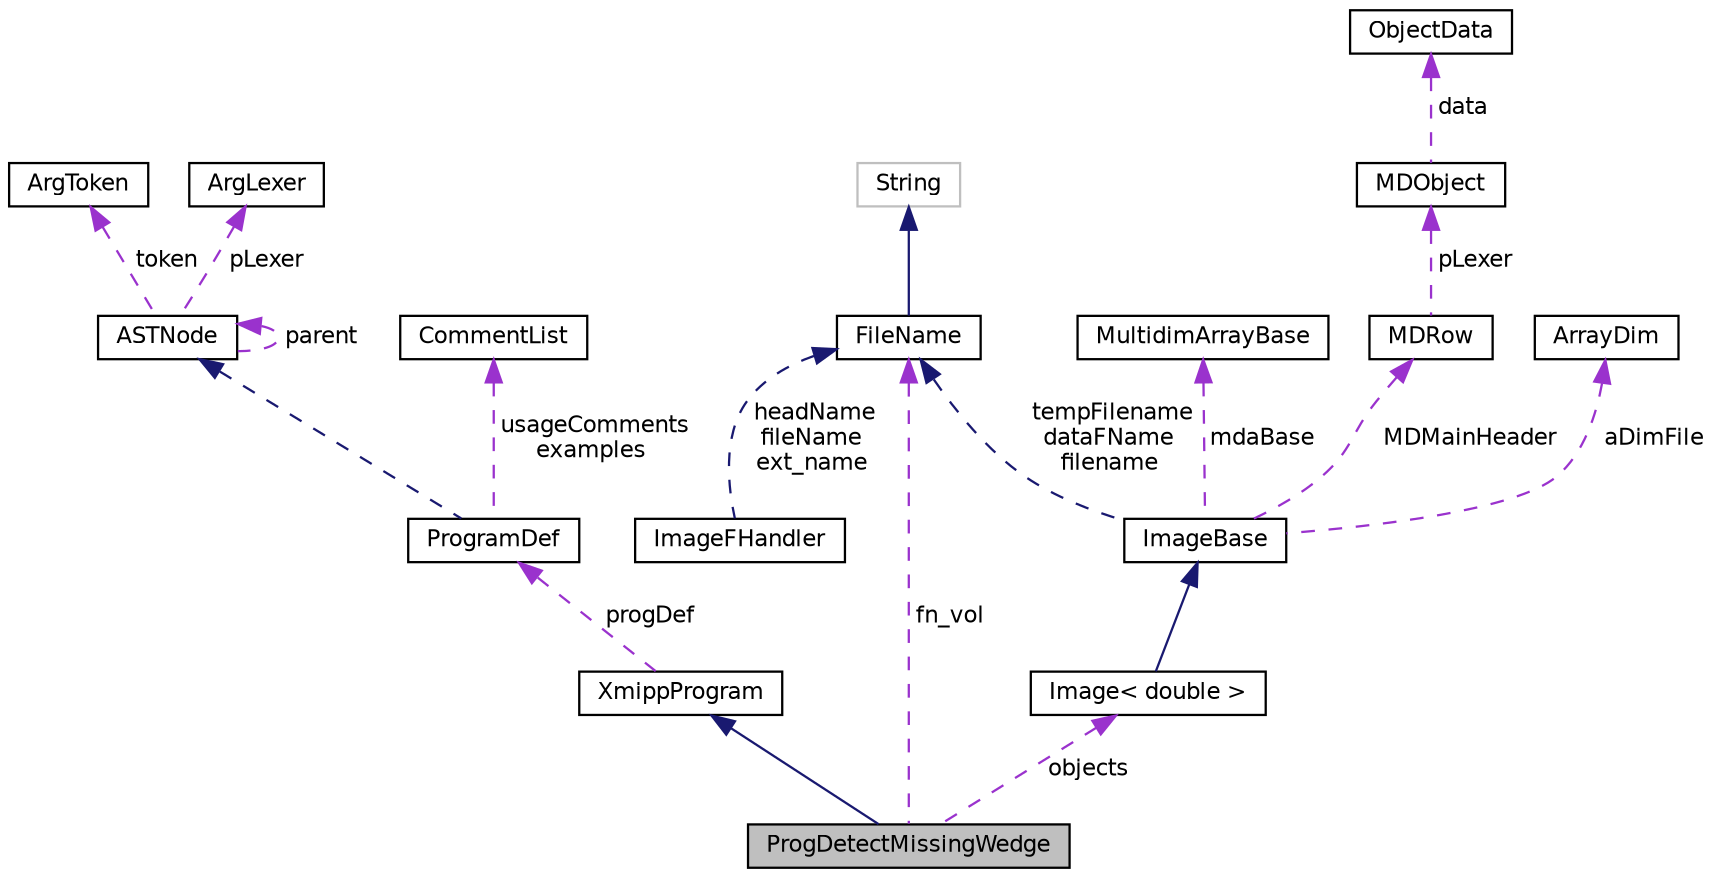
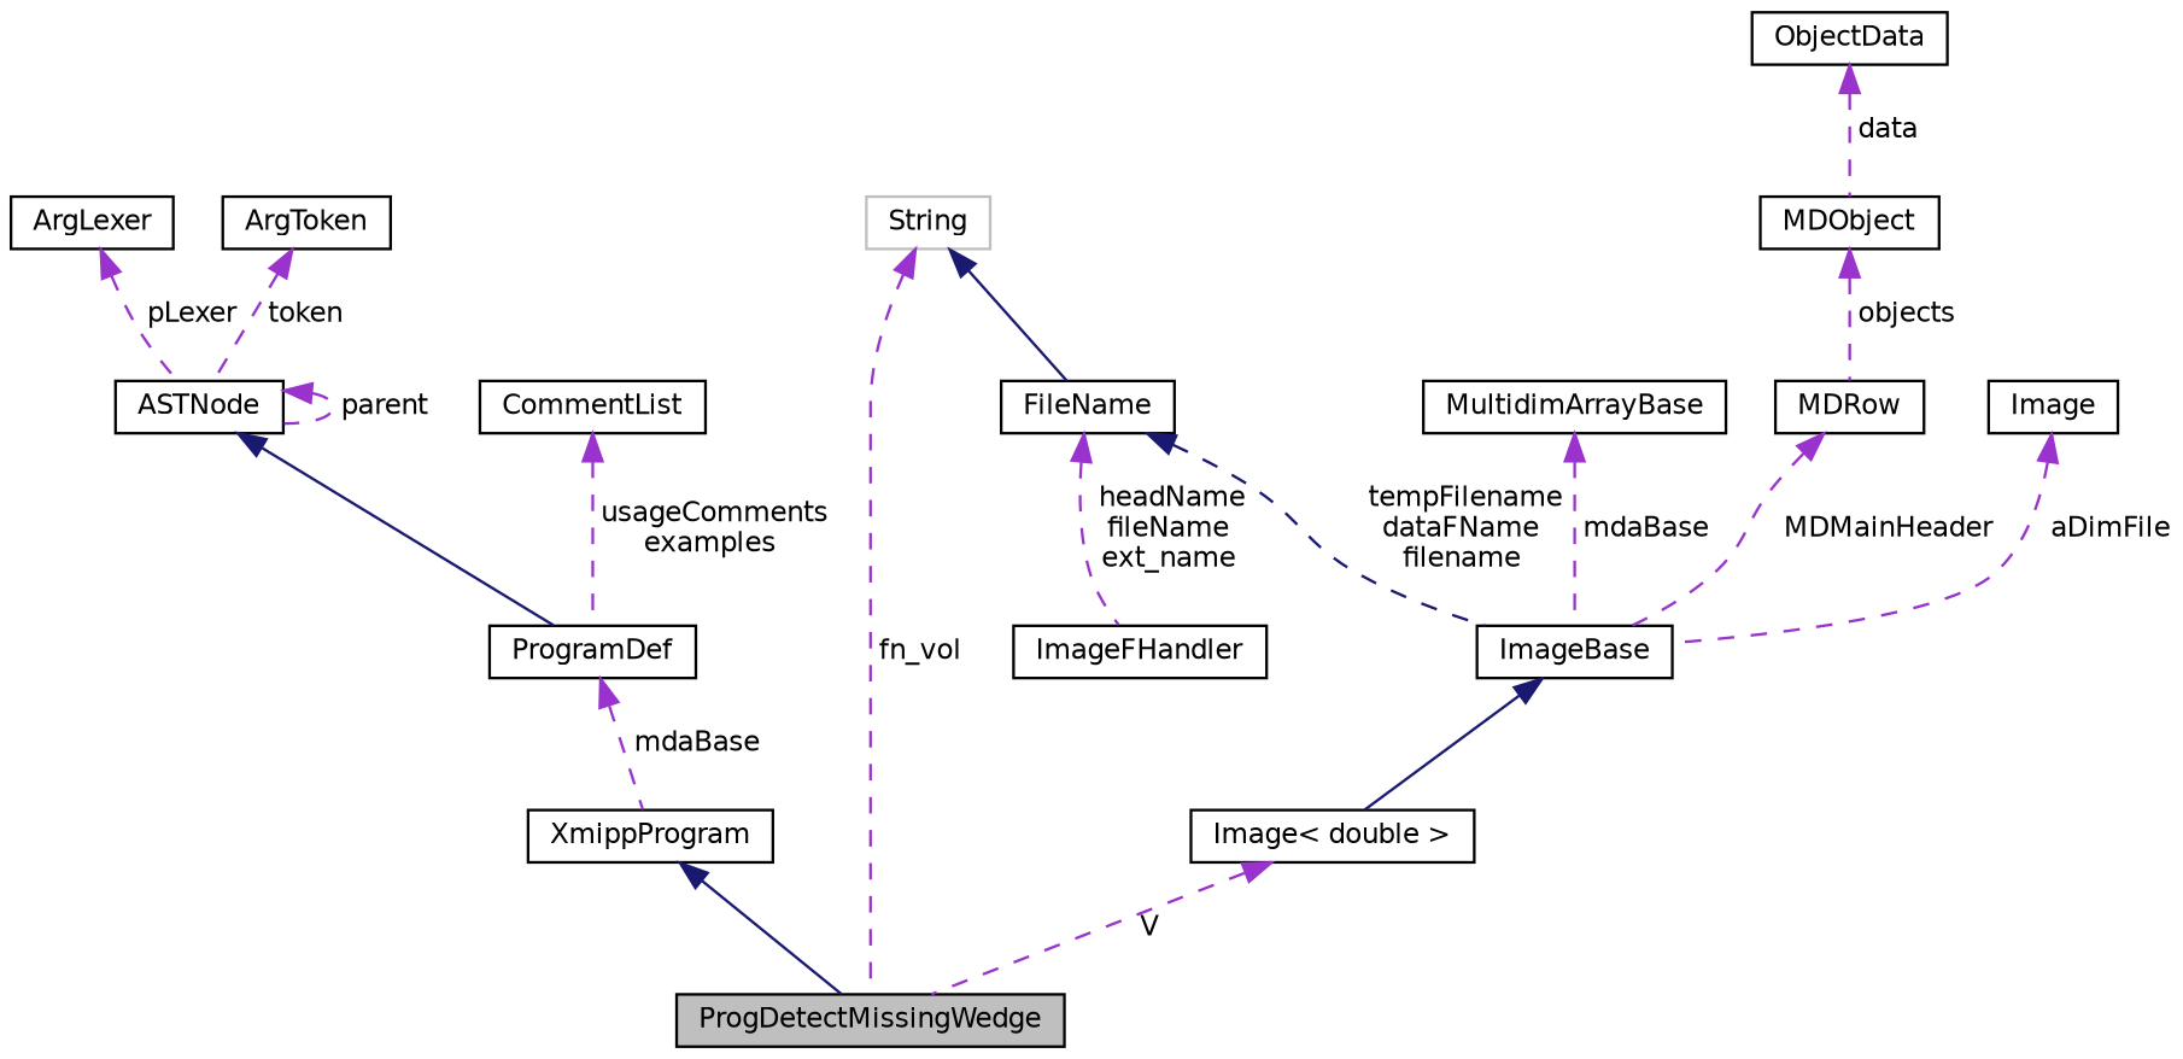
  digraph {
    node [color=black fillcolor=white fontname=Helvetica fontsize=10 shape=record style=filled]
    edge [color=darkorchid3 dir=back fontname=Helvetica fontsize=10 labelfontname=Helvetica labelfontsize=10 style=dashed]
    n1 [fillcolor=grey75 fontcolor=black height=0.2 label=ProgDetectMissingWedge width=0.4]
    n2 [height=0.2 label=XmippProgram width=0.4]
    n3 [height=0.2 label=ProgramDef width=0.4]
    n4 [height=0.2 label=ASTNode width=0.4]
    n5 [height=0.2 label=ArgToken width=0.4]
    n6 [height=0.2 label=ArgLexer width=0.4]
    n7 [height=0.2 label=CommentList width=0.4]
    n8 [height=0.2 label="Image\< double \>" width=0.4]
    n9 [height=0.2 label=ImageBase width=0.4]
    n10 [height=0.2 label=MultidimArrayBase width=0.4]
    n11 [height=0.2 label=ImageFHandler width=0.4]
    n12 [height=0.2 label=FileName width=0.4]
    n13 [color=grey75 height=0.2 label=String width=0.4]
    n14 [height=0.2 label=MDRow width=0.4]
    n15 [height=0.2 label=MDObject width=0.4]
    n16 [height=0.2 label=ObjectData width=0.4]
-   n17 [height=0.2 label=ArrayDim width=0.4]
+   n17 [height=0.2 label=Image width=0.4]
    n2 -> n1 [color=midnightblue style=solid]
-   n3 -> n2 [label=" progDef"]
-   n4 -> n3 [color=midnightblue]
+   n3 -> n2 [label=" mdaBase"]
+   n4 -> n3 [color=midnightblue style=solid]
    n4 -> n4 [label=" parent"]
    n5 -> n4 [label=" token"]
    n6 -> n4 [label=" pLexer"]
    n7 -> n3 [label=" usageComments\nexamples"]
-   n8 -> n1 [label=" objects"]
+   n8 -> n1 [label=" V"]
    n9 -> n8 [color=midnightblue style=solid]
    n10 -> n9 [label=" mdaBase"]
-   n12 -> n1 [label=" fn_vol"]
+   n13 -> n1 [label=" fn_vol"]
    n12 -> n9 [color=midnightblue label=" tempFilename\ndataFName\nfilename"]
-   n12 -> n11 [color=midnightblue label=" headName\nfileName\next_name"]
+   n12 -> n11 [label=" headName\nfileName\next_name"]
    n13 -> n12 [color=midnightblue style=solid]
    n14 -> n9 [label=" MDMainHeader"]
-   n15 -> n14 [label=" pLexer"]
+   n15 -> n14 [label=" objects"]
    n16 -> n15 [label=" data"]
    n17 -> n9 [label=" aDimFile"]
  }
